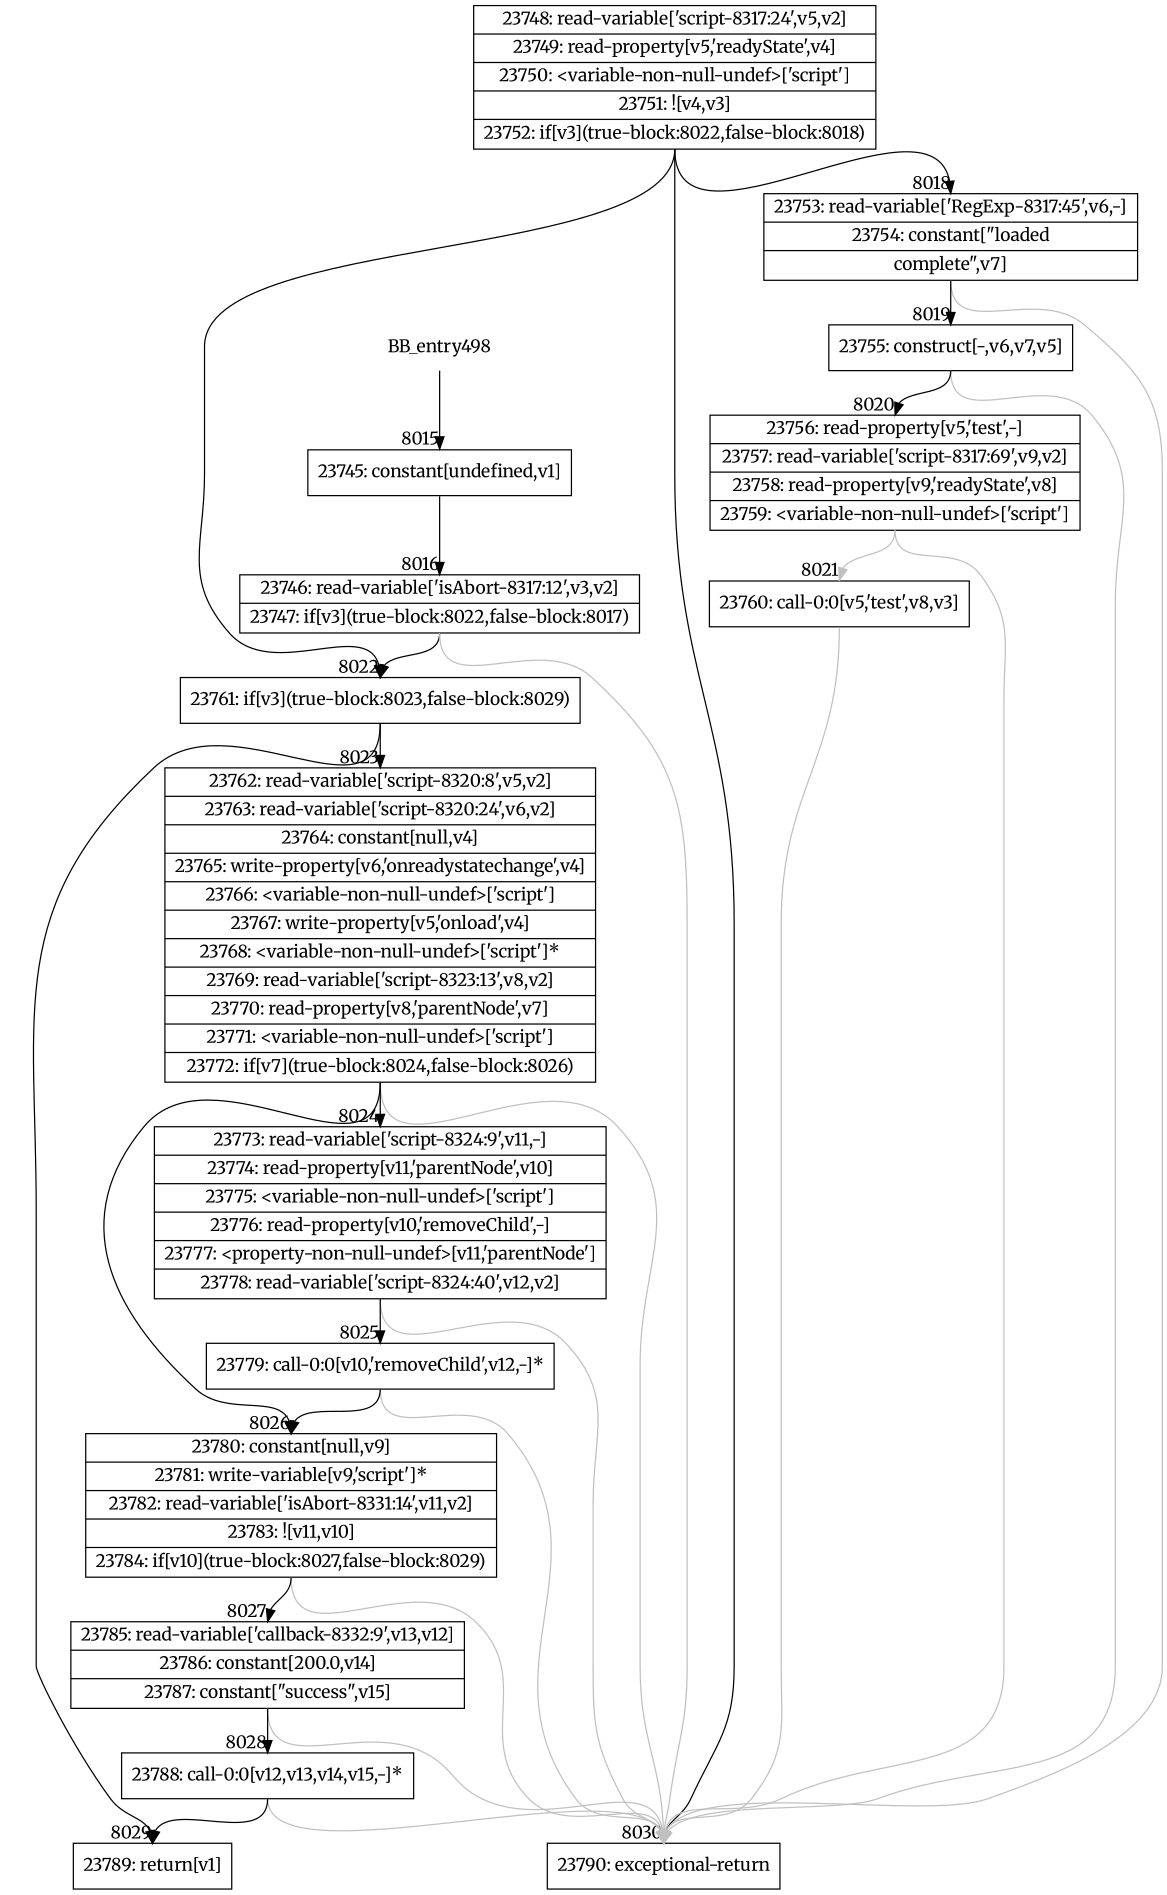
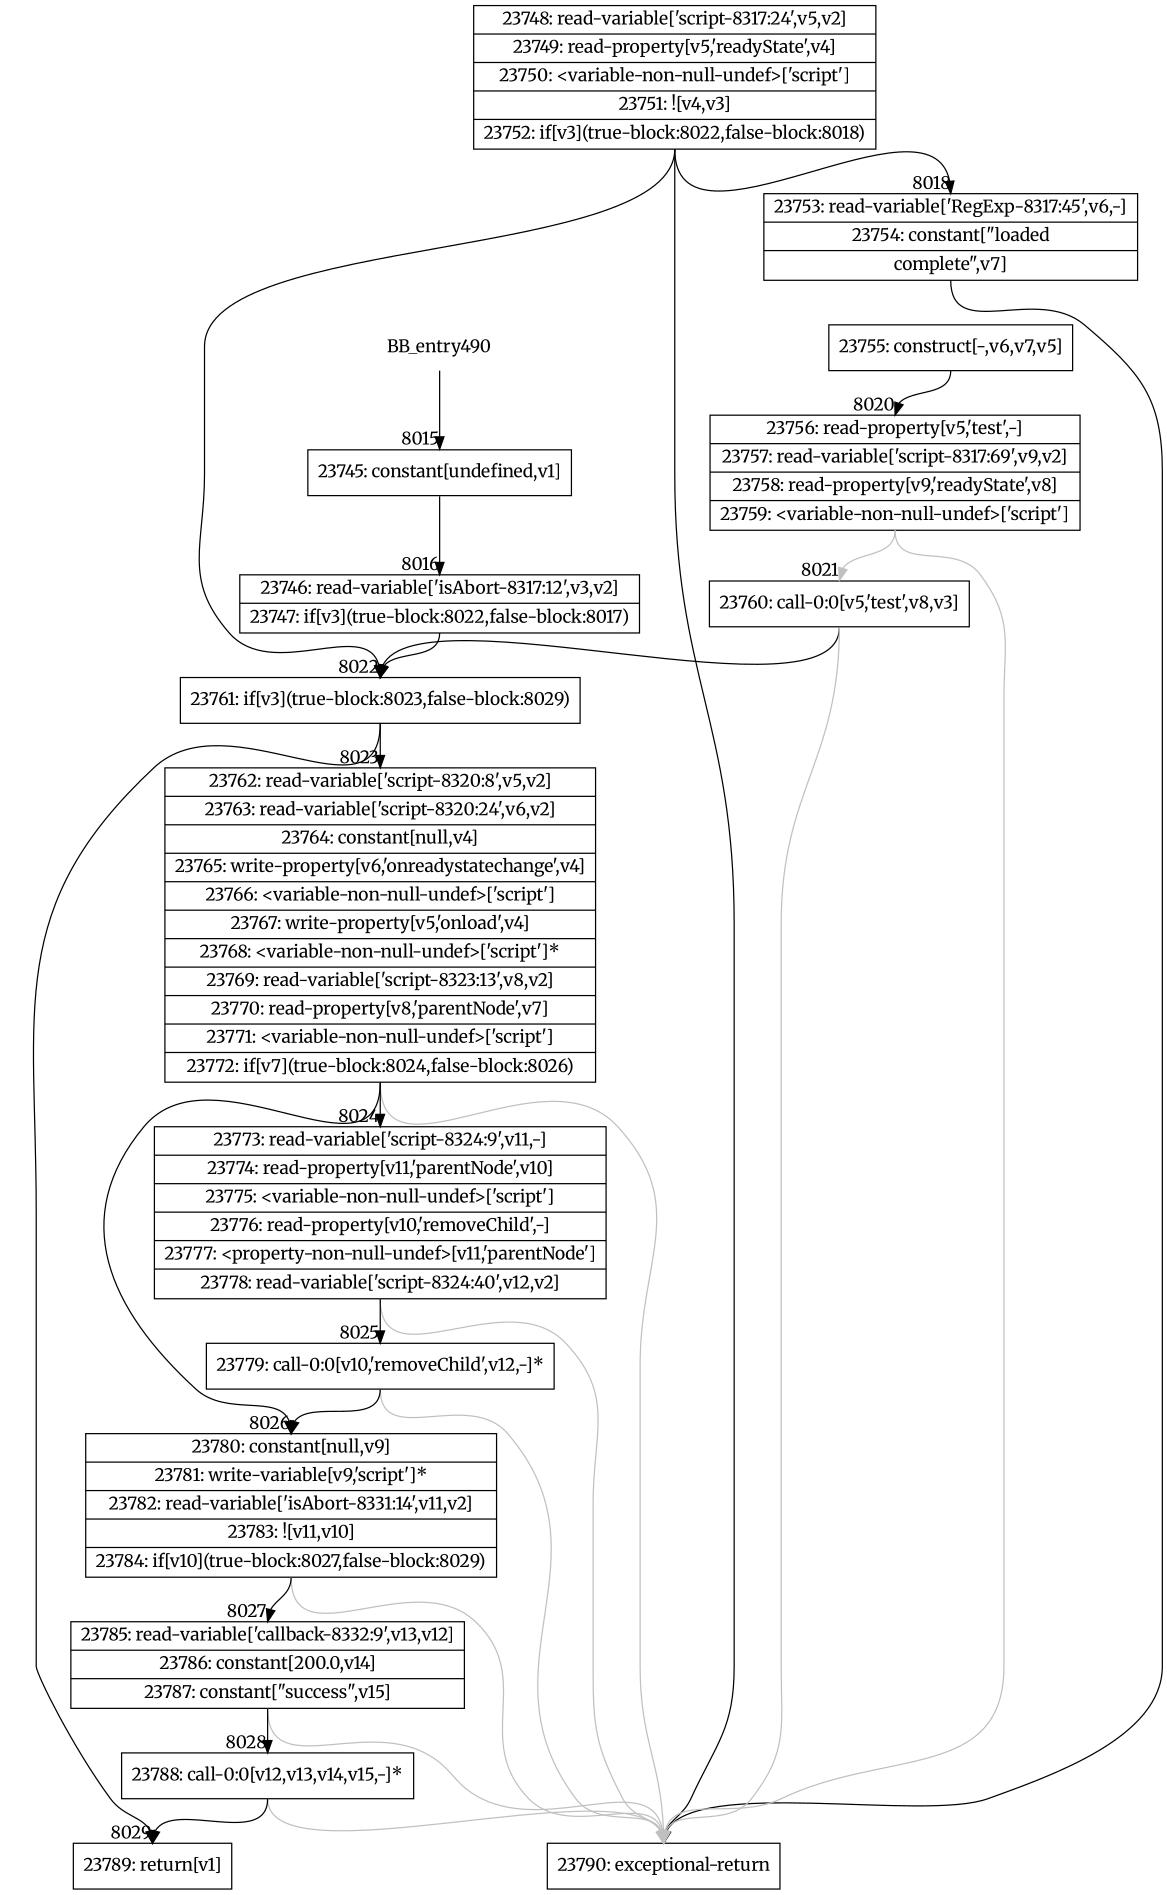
  digraph {
    fontname=Merriweather
    rankdir=TD
    node [fontname=Merriweather shape=record]
    edge [fontname=Merriweather headport=n tailport=s]
-   BB_entry498 [shape=none]
+   BB_entry498 [shape=none label=BB_entry490]
    n2 [label="{23745: constant[undefined,v1]}"]
    n3 [label="{23746: read-variable['isAbort-8317:12',v3,v2]|23747: if[v3](true-block:8022,false-block:8017)}"]
    n4 [label="{23761: if[v3](true-block:8023,false-block:8029)}"]
    n5 [label="{23790: exceptional-return}"]
    n6 [label="{23762: read-variable['script-8320:8',v5,v2]|23763: read-variable['script-8320:24',v6,v2]|23764: constant[null,v4]|23765: write-property[v6,'onreadystatechange',v4]|23766: \<variable-non-null-undef\>['script']|23767: write-property[v5,'onload',v4]|23768: \<variable-non-null-undef\>['script']*|23769: read-variable['script-8323:13',v8,v2]|23770: read-property[v8,'parentNode',v7]|23771: \<variable-non-null-undef\>['script']|23772: if[v7](true-block:8024,false-block:8026)}"]
    n7 [label="{23789: return[v1]}"]
    n8 [label="{23748: read-variable['script-8317:24',v5,v2]|23749: read-property[v5,'readyState',v4]|23750: \<variable-non-null-undef\>['script']|23751: ![v4,v3]|23752: if[v3](true-block:8022,false-block:8018)}"]
    n9 [label="{23753: read-variable['RegExp-8317:45',v6,-]|23754: constant[\"loaded|complete\",v7]}"]
    n10 [label="{23773: read-variable['script-8324:9',v11,-]|23774: read-property[v11,'parentNode',v10]|23775: \<variable-non-null-undef\>['script']|23776: read-property[v10,'removeChild',-]|23777: \<property-non-null-undef\>[v11,'parentNode']|23778: read-variable['script-8324:40',v12,v2]}"]
    n11 [label="{23780: constant[null,v9]|23781: write-variable[v9,'script']*|23782: read-variable['isAbort-8331:14',v11,v2]|23783: ![v11,v10]|23784: if[v10](true-block:8027,false-block:8029)}"]
    n12 [label="{23755: construct[-,v6,v7,v5]}"]
    n13 [label="{23756: read-property[v5,'test',-]|23757: read-variable['script-8317:69',v9,v2]|23758: read-property[v9,'readyState',v8]|23759: \<variable-non-null-undef\>['script']}"]
    n14 [label="{23760: call-0:0[v5,'test',v8,v3]}"]
    n15 [label="{23779: call-0:0[v10,'removeChild',v12,-]*}"]
    n16 [label="{23785: read-variable['callback-8332:9',v13,v12]|23786: constant[200.0,v14]|23787: constant[\"success\",v15]}"]
    n17 [label="{23788: call-0:0[v12,v13,v14,v15,-]*}"]
    BB_entry498 -> n2 [headlabel="    8015"]
    n2 -> n3 [headlabel="      8016"]
    n3 -> n4 [headlabel="      8022"]
-   n3 -> n5 [color=gray headlabel="      8030"]
    n4 -> n6 [headlabel="      8023"]
    n4 -> n7 [headlabel="      8029"]
    n6 -> n5 [color=gray]
    n6 -> n10 [headlabel="      8024"]
    n6 -> n11 [headlabel="      8026"]
    n8 -> n4
    n8 -> n5 [color=black]
    n8 -> n9 [headlabel="      8018"]
-   n9 -> n5 [color=gray]
-   n9 -> n12 [headlabel="      8019"]
+   n9 -> n5 [color=black]
    n10 -> n5 [color=gray]
    n10 -> n15 [headlabel="      8025"]
    n11 -> n5 [color=gray]
    n11 -> n16 [headlabel="      8027"]
-   n12 -> n5 [color=gray]
    n12 -> n13 [headlabel="      8020"]
    n13 -> n5 [color=gray]
    n13 -> n14 [color=gray headlabel="      8021"]
+   n14 -> n4
    n14 -> n5 [color=gray]
    n15 -> n5 [color=gray]
    n15 -> n11
    n16 -> n5 [color=gray]
    n16 -> n17 [headlabel="      8028"]
    n17 -> n5 [color=gray]
    n17 -> n7
  }
